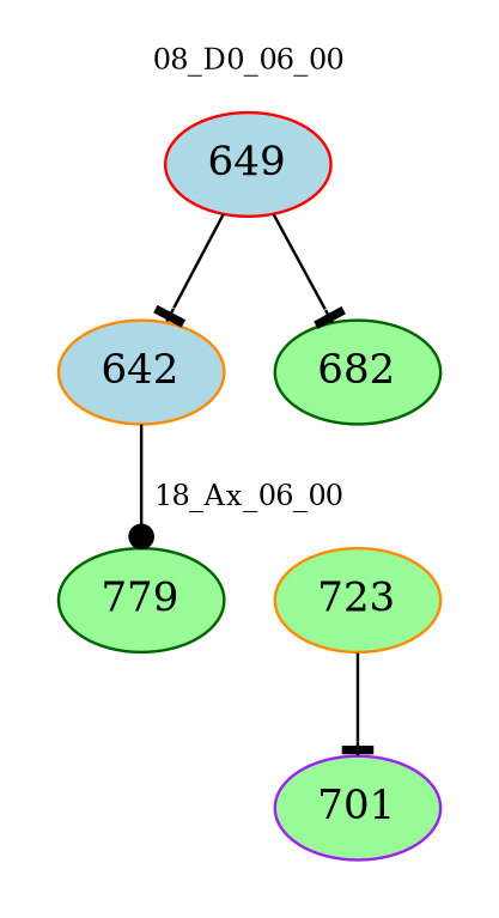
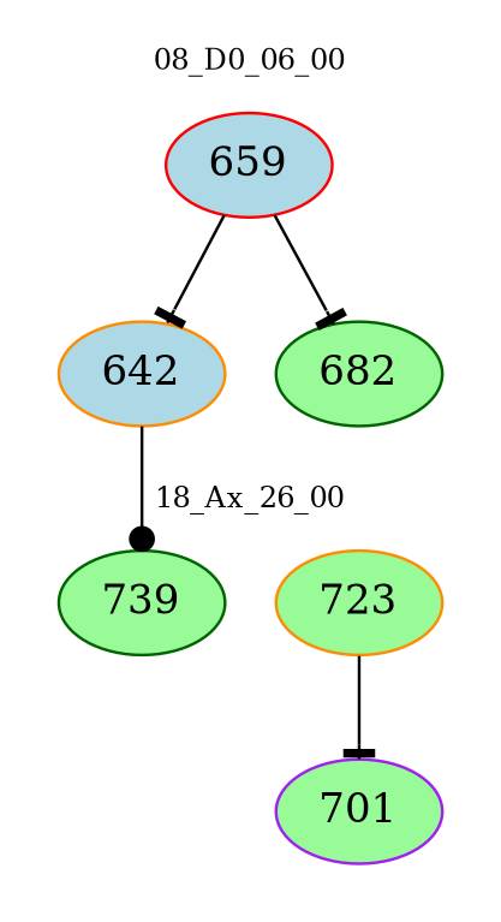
  digraph {
    node [color=darkorange fillcolor=palegreen style=filled]
    edge [arrowhead=tee color=black]
    n1 [label=723]
    n2 [color=purple label=701]
-   n3 [color=darkgreen label=779]
-   n4 [color=red fillcolor=lightblue label=649]
+   n3 [color=darkgreen label=739]
+   n4 [color=red fillcolor=lightblue label=659]
    n5 [fillcolor=lightblue label=642]
    n6 [color=darkgreen label=682]
    subgraph cluster_1 {
      color=white
      fontsize=10
-     label="18_Ax_06_00"
+     label="18_Ax_26_00"
      n1
      n2
      n3
    }
    subgraph cluster_2 {
      color=white
      fontsize=10
      label="08_D0_06_00"
      n4
      n5
      n6
    }
    n1 -> n2
    n4 -> n5
    n4 -> n6
    n5 -> n3 [arrowhead=dot]
  }
